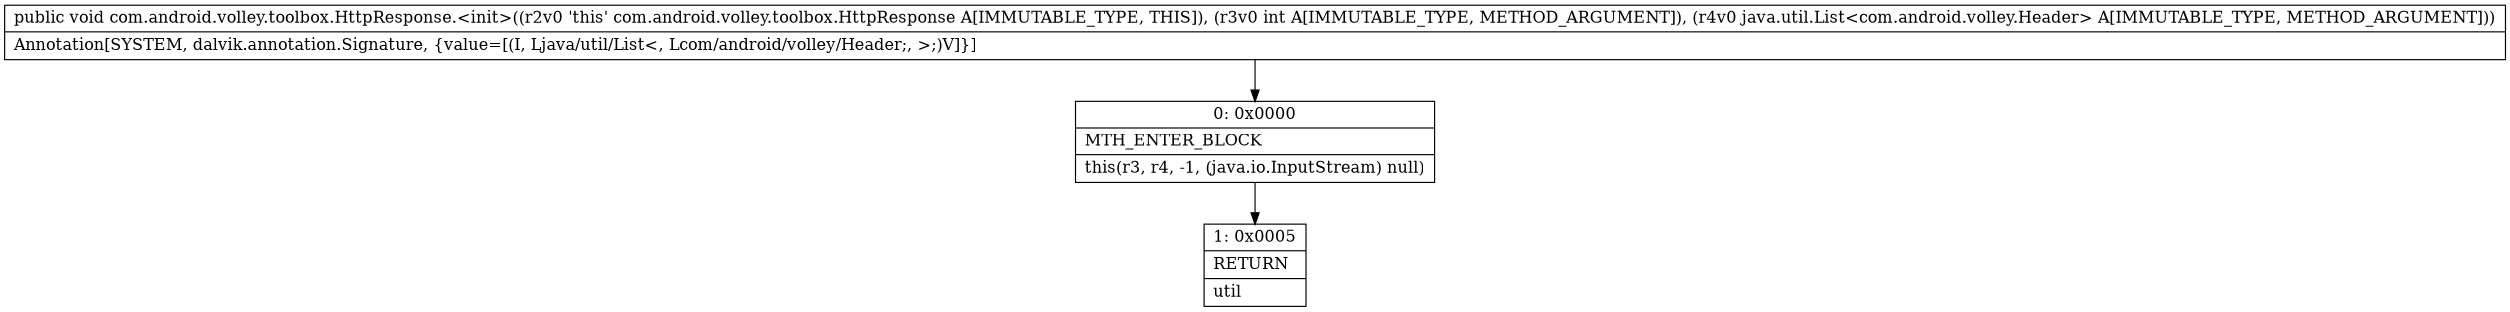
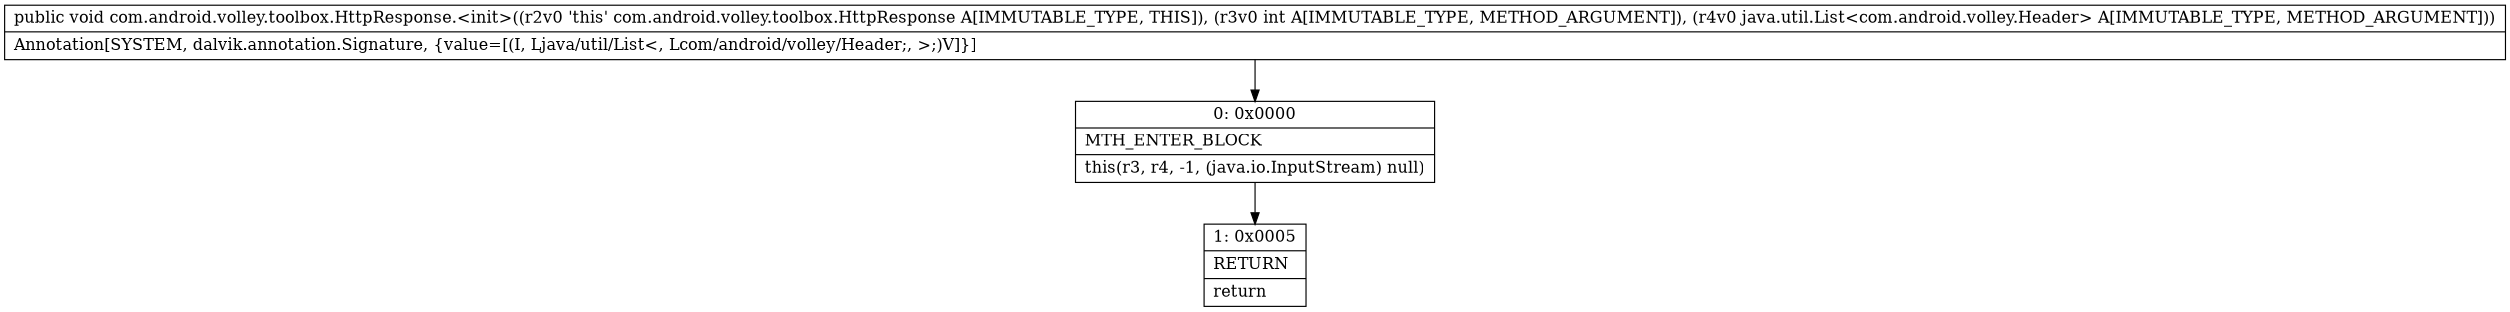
  digraph {
    node [shape=record]
    n1 [label="{0\:\ 0x0000|MTH_ENTER_BLOCK\l|this(r3, r4, \-1, (java.io.InputStream) null)\l}"]
-   n2 [label="{1\:\ 0x0005|RETURN\l|util\l}"]
+   n2 [label="{1\:\ 0x0005|RETURN\l|return\l}"]
    n3 [label="{public void com.android.volley.toolbox.HttpResponse.\<init\>((r2v0 'this' com.android.volley.toolbox.HttpResponse A[IMMUTABLE_TYPE, THIS]), (r3v0 int A[IMMUTABLE_TYPE, METHOD_ARGUMENT]), (r4v0 java.util.List\<com.android.volley.Header\> A[IMMUTABLE_TYPE, METHOD_ARGUMENT]))  | Annotation[SYSTEM, dalvik.annotation.Signature, \{value=[(I, Ljava\/util\/List\<, Lcom\/android\/volley\/Header;, \>;)V]\}]\l}"]
    n1 -> n2
    n3 -> n1
  }
